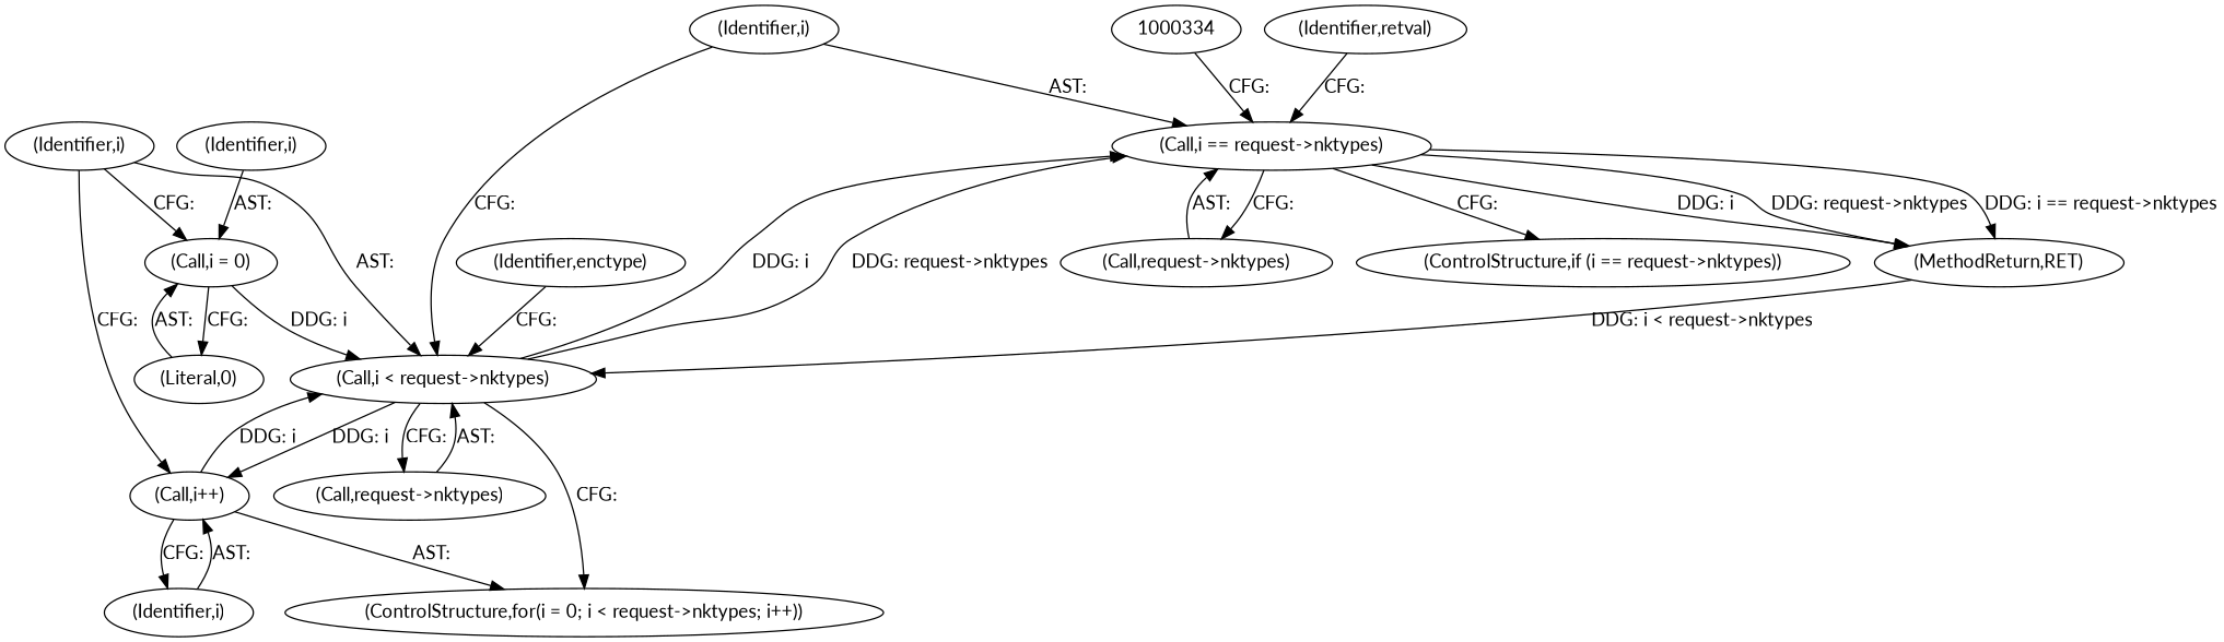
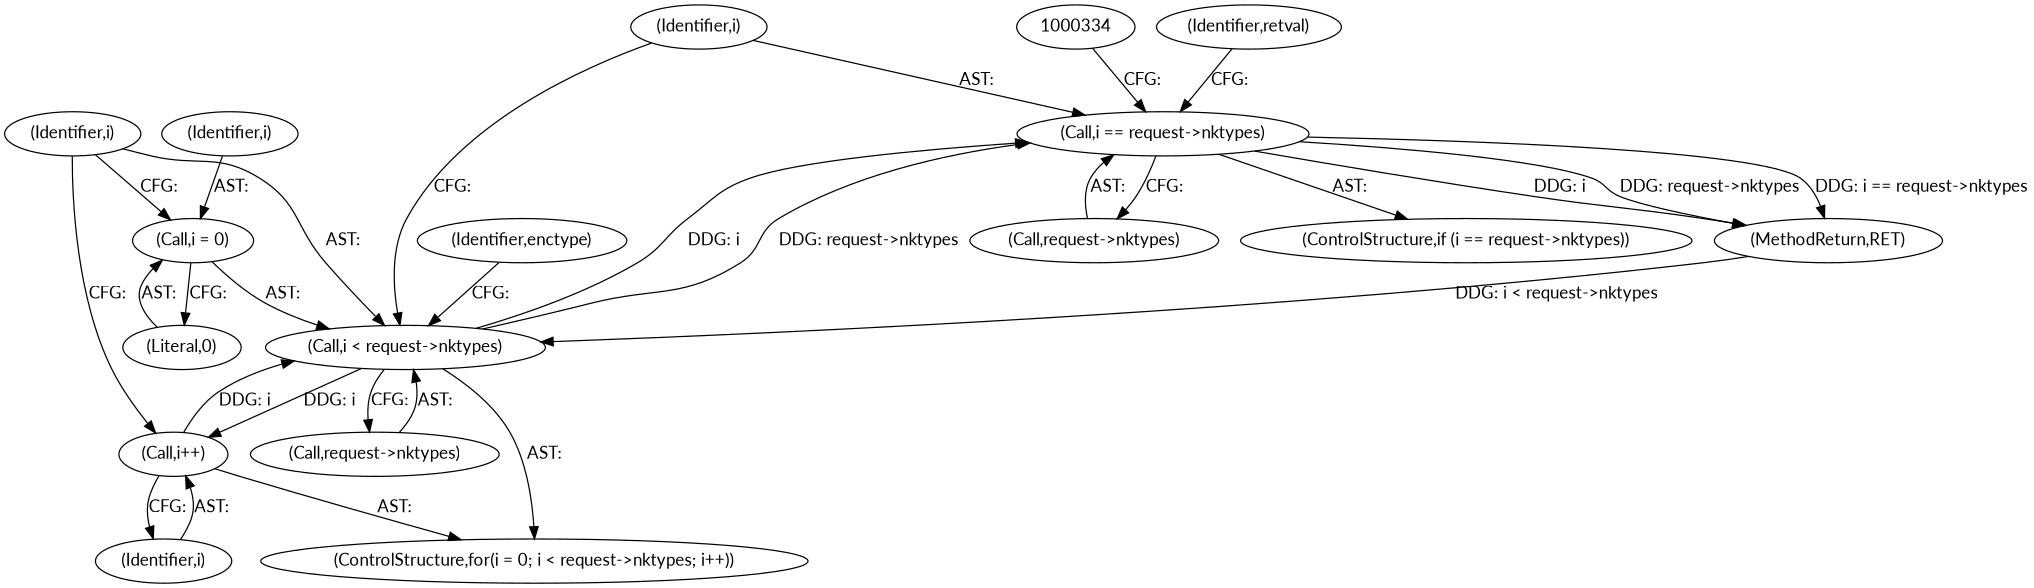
  digraph {
    fontname=Lato
    node [fontname=Lato]
    edge [fontname=Lato]
    n1 [label="(Call,i == request->nktypes)"]
    n2 [label="(Call,request->nktypes)"]
    n3 [label="(ControlStructure,if (i == request->nktypes))"]
    n4 [label="(MethodReturn,RET)"]
    n5 [label="(Call,i < request->nktypes)"]
    n6 [label="(Call,i++)"]
    n7 [label="(Call,request->nktypes)"]
    n8 [label="(ControlStructure,for(i = 0; i < request->nktypes; i++))"]
    n9 [label="(Identifier,i)"]
    n10 [label="(Call,i = 0)"]
    n11 [label="(Literal,0)"]
    n12 [label="(Identifier,i)"]
    n13 [label="(Identifier,i)"]
    n14 [label="(Identifier,enctype)"]
    n15 [label="(Identifier,retval)"]
    n16 [label="(Identifier,i)"]
    1000334
    n1 -> n2 [label="CFG: "]
-   n1 -> n3 [label="CFG: "]
+   n1 -> n3 [label="AST: "]
    n1 -> n4 [label="DDG: request->nktypes"]
    n1 -> n4 [label="DDG: i == request->nktypes"]
    n1 -> n4 [label="DDG: i"]
    n2 -> n1 [label="AST: "]
    n4 -> n5 [label="DDG: i < request->nktypes"]
    n5 -> n1 [label="DDG: i"]
    n5 -> n1 [label="DDG: request->nktypes"]
    n5 -> n6 [label="DDG: i"]
    n5 -> n7 [label="CFG: "]
-   n5 -> n8 [label="CFG: "]
+   n5 -> n8 [label="AST: "]
    n6 -> n5 [label="DDG: i"]
    n6 -> n8 [label="AST: "]
    n6 -> n9 [label="CFG: "]
    n7 -> n5 [label="AST: "]
    n9 -> n6 [label="AST: "]
-   n10 -> n5 [label="DDG: i"]
+   n10 -> n5 [label="AST: "]
    n10 -> n11 [label="CFG: "]
    n11 -> n10 [label="AST: "]
    n12 -> n5 [label="AST: "]
    n12 -> n6 [label="CFG: "]
    n12 -> n10 [label="CFG: "]
    n13 -> n10 [label="AST: "]
    n14 -> n5 [label="CFG: "]
    n15 -> n1 [label="CFG: "]
    n16 -> n1 [label="AST: "]
    n16 -> n5 [label="CFG: "]
    1000334 -> n1 [label="CFG: "]
  }
